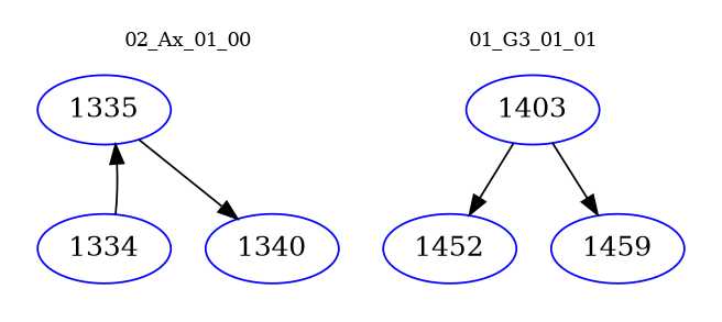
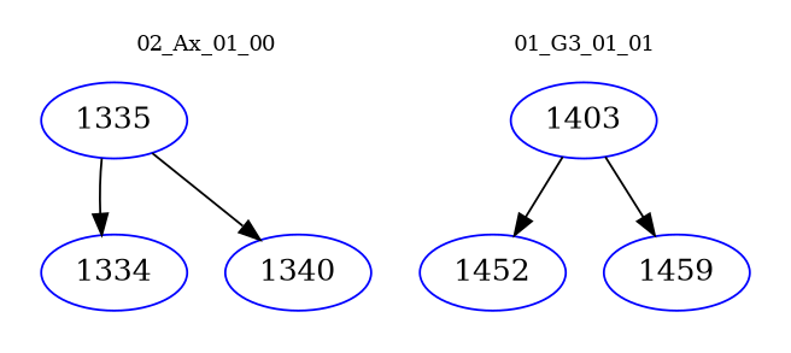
  digraph {
    node [color=blue]
    edge [color=black]
    n1 [label=1335]
    n2 [label=1334]
    n3 [label=1340]
    n4 [label=1403]
    n5 [label=1452]
    n6 [label=1459]
    subgraph cluster_1 {
      color=white
      fontsize=10
      label="02_Ax_01_00"
      n1
      n2
      n3
    }
    subgraph cluster_2 {
      color=white
      fontsize=10
      label="01_G3_01_01"
      n4
      n5
      n6
    }
-   n2 -> n1
+   n1 -> n2
    n1 -> n3
    n4 -> n5
    n4 -> n6
  }
